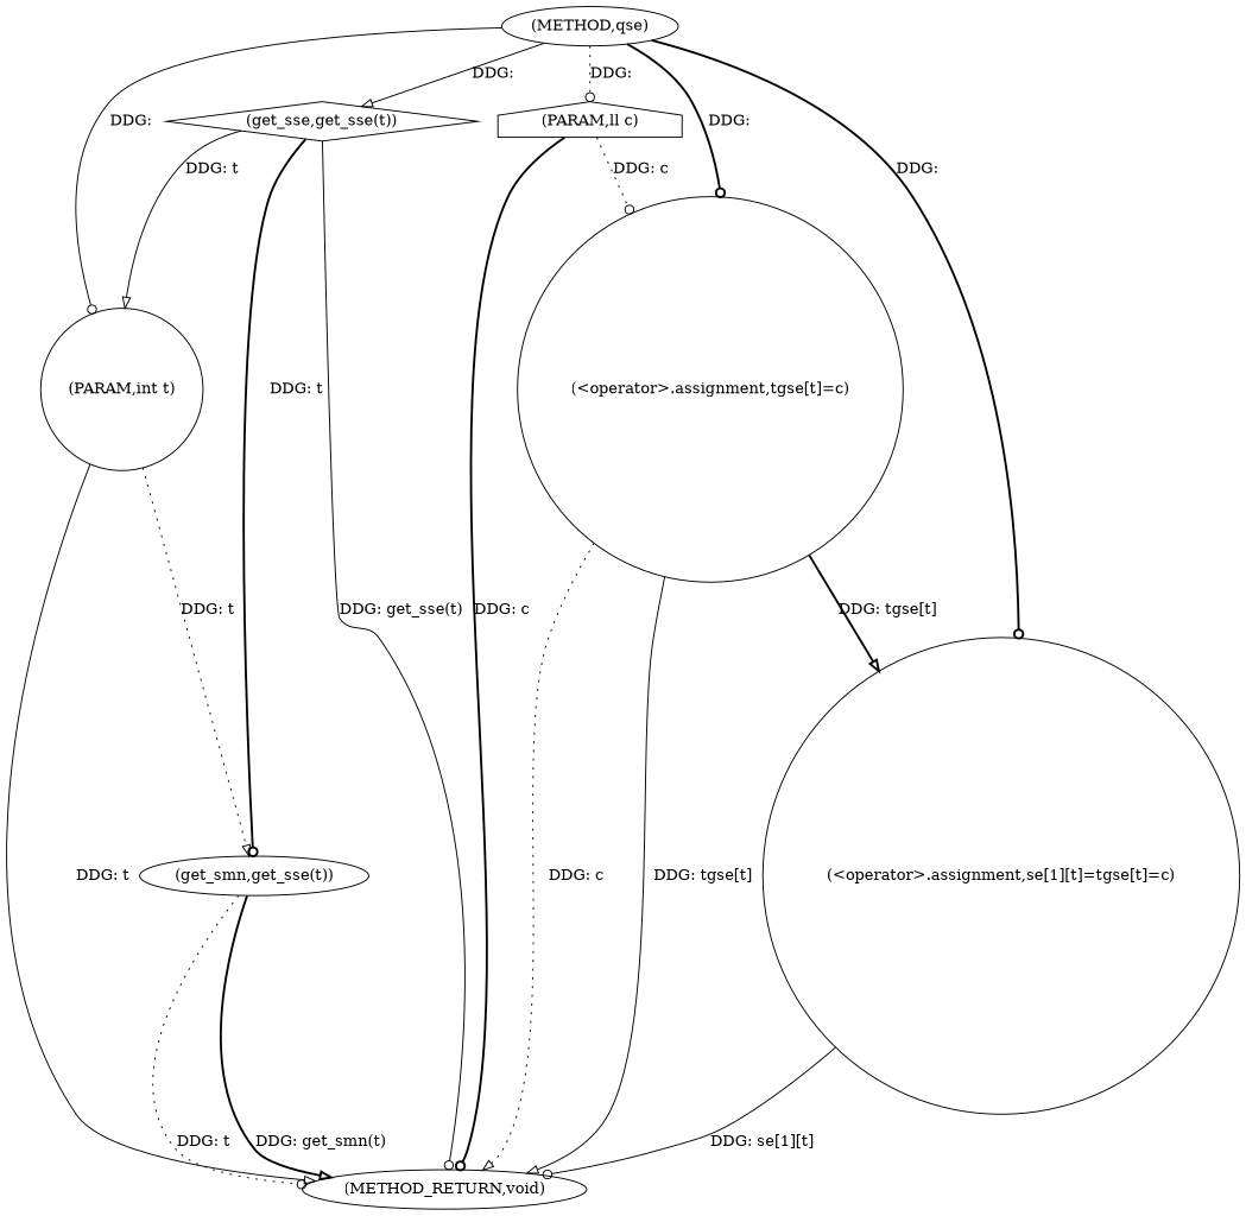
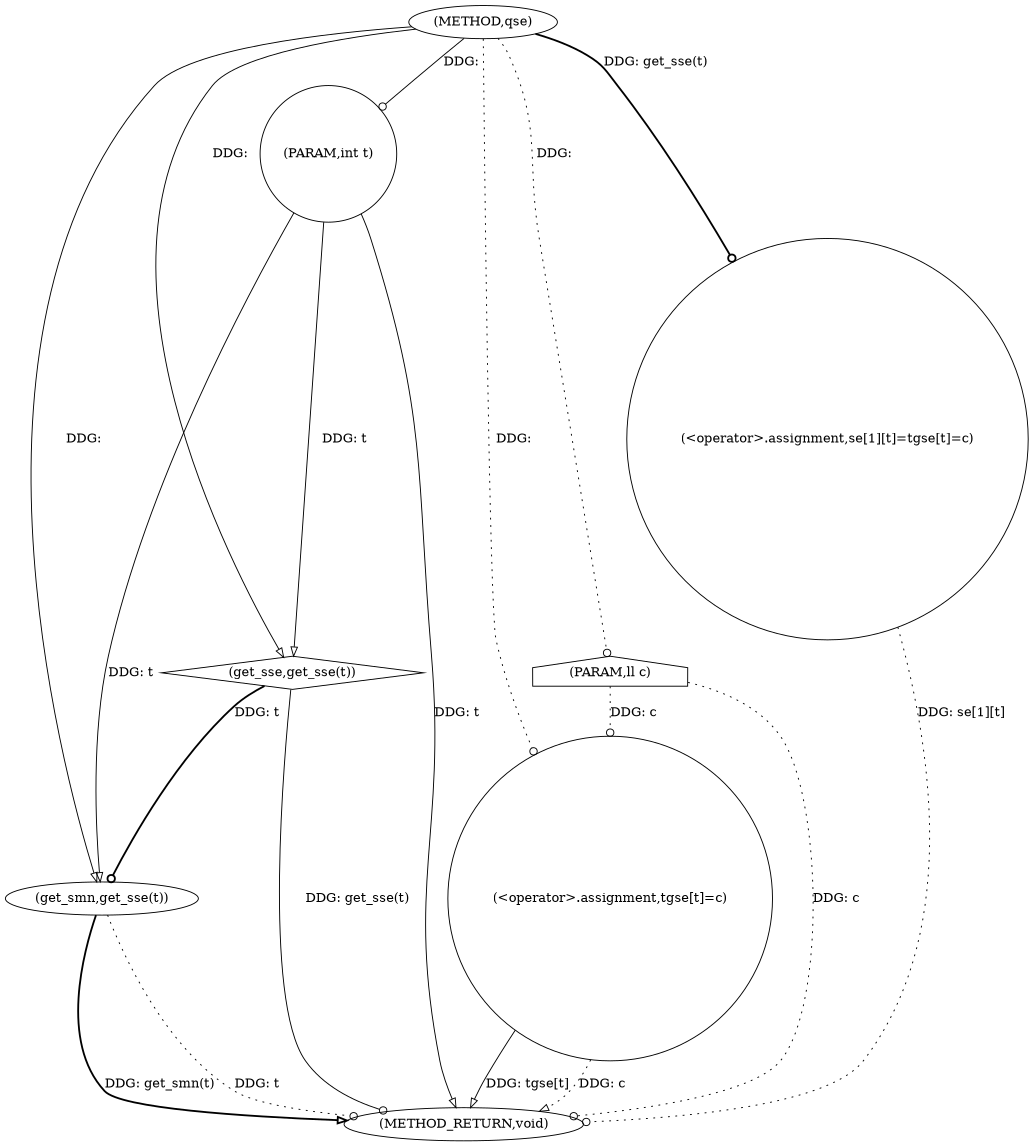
  digraph {
    node [shape=ellipse]
    edge [arrowhead=odot style=solid]
    n1 [label="(METHOD,qse)"]
    n2 [label="(PARAM,int t)" shape=circle]
    n3 [label="(PARAM,ll c)" shape=house]
    n4 [label="(get_sse,get_sse(t))" shape=diamond]
    n5 [label="(get_smn,get_sse(t))"]
    n6 [label="(<operator>.assignment,se[1][t]=tgse[t]=c)" shape=circle]
    n7 [label="(<operator>.assignment,tgse[t]=c)" shape=circle]
    n8 [label="(METHOD_RETURN,void)"]
    n1 -> n2 [label="DDG: "]
    n1 -> n3 [label="DDG: " style=dotted]
    n1 -> n4 [arrowhead=onormal label="DDG: "]
-   n1 -> n6 [label="DDG: " style=bold]
-   n1 -> n7 [label="DDG: " style=bold]
-   n4 -> n2 [arrowhead=onormal label="DDG: t"]
-   n2 -> n5 [arrowhead=onormal label="DDG: t" style=dotted]
+   n1 -> n5 [arrowhead=onormal label="DDG: "]
+   n1 -> n6 [label="DDG: get_sse(t)" style=bold]
+   n1 -> n7 [label="DDG: " style=dotted]
+   n2 -> n4 [arrowhead=onormal label="DDG: t"]
+   n2 -> n5 [arrowhead=onormal label="DDG: t"]
    n2 -> n8 [arrowhead=onormal label="DDG: t"]
    n3 -> n7 [label="DDG: c" style=dotted]
-   n3 -> n8 [label="DDG: c" style=bold]
+   n3 -> n8 [label="DDG: c" style=dotted]
    n4 -> n5 [label="DDG: t" style=bold]
    n4 -> n8 [label="DDG: get_sse(t)"]
    n5 -> n8 [label="DDG: t" style=dotted]
    n5 -> n8 [arrowhead=onormal label="DDG: get_smn(t)" style=bold]
-   n6 -> n8 [label="DDG: se[1][t]"]
-   n7 -> n6 [arrowhead=onormal label="DDG: tgse[t]" style=bold]
+   n6 -> n8 [label="DDG: se[1][t]" style=dotted]
    n7 -> n8 [arrowhead=onormal label="DDG: tgse[t]"]
    n7 -> n8 [arrowhead=onormal label="DDG: c" style=dotted]
  }
